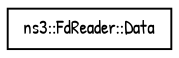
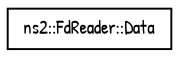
  digraph {
    rankdir=LR
    fontname="Patrick Hand"
-   n1 [color=black fillcolor=white fontname="Patrick Hand" fontsize=10 height=0.2 label="ns3::FdReader::Data" shape=record style=filled width=0.4]
+   n1 [color=black fillcolor=white fontname="Patrick Hand" fontsize=10 height=0.2 label="ns2::FdReader::Data" shape=record style=filled width=0.4]
  }
